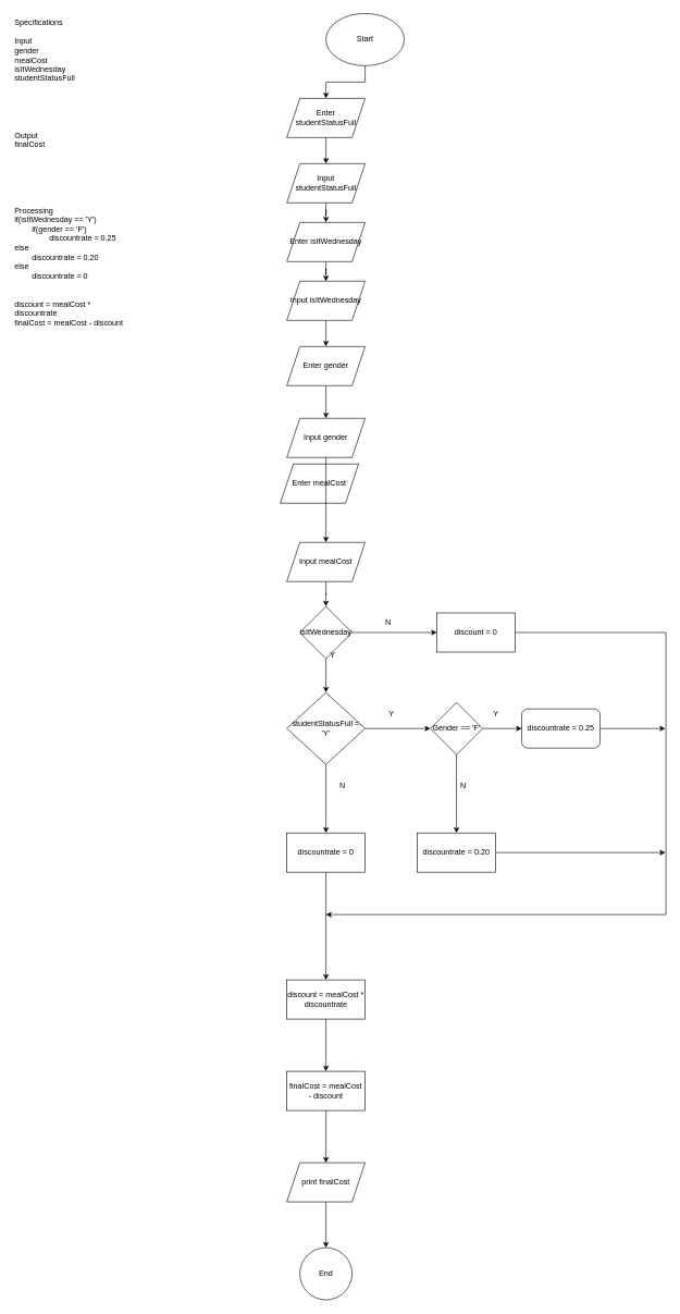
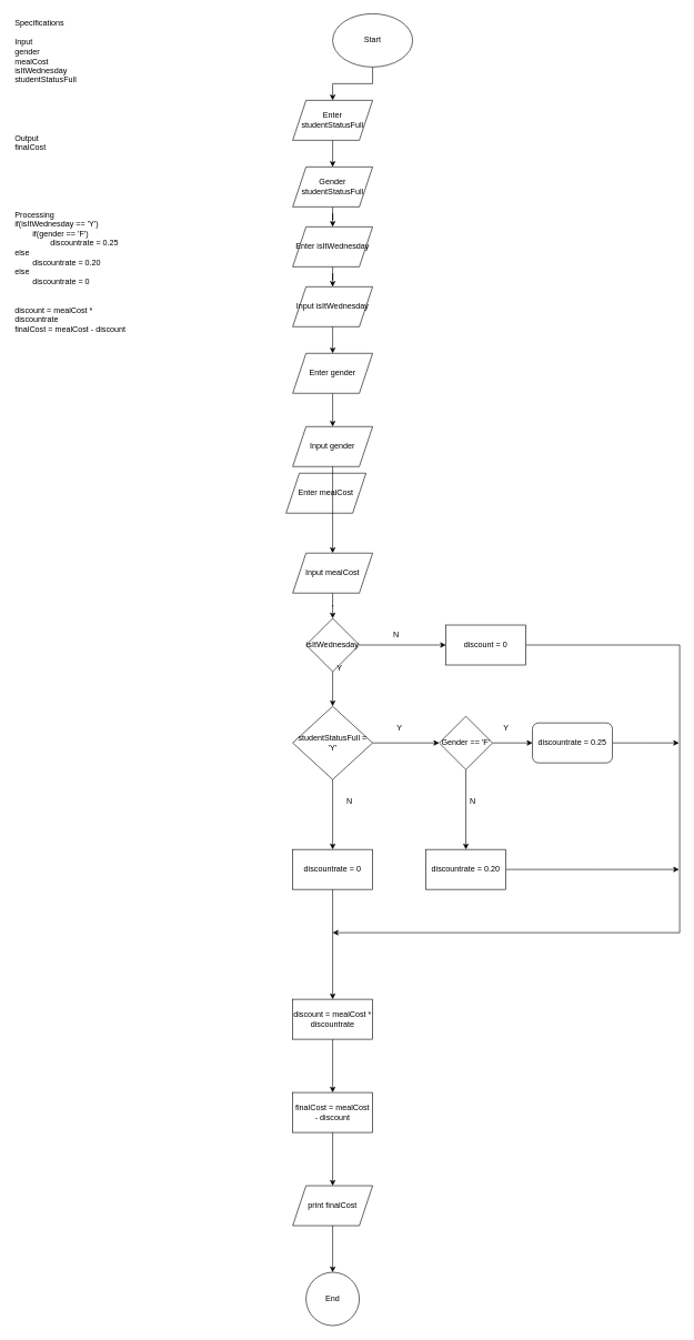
  <mxCell id="0" />
  <mxCell id="1" parent="0" />
  <mxCell id="2" value="Specifications&lt;br&gt;&lt;br&gt;Input&lt;br&gt;&lt;div&gt;gender&lt;br&gt;mealCost&lt;br&gt;isItWednesday&lt;br&gt;&lt;/div&gt;&lt;div&gt;studentStatusFull&lt;br&gt;&lt;/div&gt;&lt;br&gt;&lt;br&gt;&lt;br&gt;&lt;br&gt;&lt;br&gt;Output&lt;br&gt;finalCost&lt;br&gt;&lt;br&gt;&lt;br&gt;&lt;br&gt;&lt;br&gt;&lt;br&gt;&lt;br&gt;Processing&lt;br&gt;if(isItWednesday == 'Y')&lt;br&gt;&lt;span style=&quot;white-space: pre;&quot;&gt;&#09;&lt;/span&gt;if(gender == 'F')&lt;br&gt;&lt;div&gt;&lt;span style=&quot;white-space: pre;&quot;&gt;&#09;&lt;/span&gt;&lt;span style=&quot;white-space: pre;&quot;&gt;&#09;&lt;/span&gt;discountrate = 0.25&lt;/div&gt;&lt;div&gt;else&lt;br&gt;&lt;span style=&quot;white-space: pre;&quot;&gt;&#09;&lt;/span&gt;discountrate = 0.20&lt;br&gt;else&lt;br&gt;&lt;span style=&quot;white-space: pre;&quot;&gt;&#09;&lt;/span&gt;discountrate = 0&lt;br&gt;&lt;/div&gt;&lt;br&gt;&lt;br&gt;discount = mealCost * discountrate&lt;br&gt;finalCost = mealCost - discount" style="text;html=1;whiteSpace=wrap;overflow=hidden;rounded=0;" vertex="1" parent="1"><mxGeometry x="20" width="180" height="560" as="geometry" y="20" /></mxCell>
  <mxCell id="3" value="" style="edgeStyle=orthogonalEdgeStyle;rounded=0;orthogonalLoop=1;jettySize=auto;html=1;" edge="1" parent="1" source="4" target="6"><mxGeometry relative="1" as="geometry" /></mxCell>
  <mxCell id="4" value="Start" style="ellipse;whiteSpace=wrap;html=1;" vertex="1" parent="1"><mxGeometry x="499" y="20" width="120" height="80" as="geometry" /></mxCell>
  <mxCell id="5" value="" style="edgeStyle=orthogonalEdgeStyle;rounded=0;orthogonalLoop=1;jettySize=auto;html=1;" edge="1" parent="1" source="6" target="8"><mxGeometry relative="1" as="geometry" /></mxCell>
  <mxCell id="6" value="Enter studentStatusFull" style="shape=parallelogram;perimeter=parallelogramPerimeter;whiteSpace=wrap;html=1;fixedSize=1;" vertex="1" parent="1"><mxGeometry x="439" y="150" width="120" height="60" as="geometry" /></mxCell>
  <mxCell id="7" value="" style="edgeStyle=orthogonalEdgeStyle;rounded=0;orthogonalLoop=1;jettySize=auto;html=1;" edge="1" parent="1" source="8" target="10"><mxGeometry relative="1" as="geometry" /></mxCell>
- <mxCell id="8" value="Input studentStatusFull" style="shape=parallelogram;perimeter=parallelogramPerimeter;whiteSpace=wrap;html=1;fixedSize=1;" vertex="1" parent="1"><mxGeometry x="439" y="250" width="120" height="60" as="geometry" /></mxCell>
+ <mxCell id="8" value="Gender studentStatusFull" style="shape=parallelogram;perimeter=parallelogramPerimeter;whiteSpace=wrap;html=1;fixedSize=1;" vertex="1" parent="1"><mxGeometry x="439" y="250" width="120" height="60" as="geometry" /></mxCell>
  <mxCell id="9" value="" style="edgeStyle=orthogonalEdgeStyle;rounded=0;orthogonalLoop=1;jettySize=auto;html=1;" edge="1" parent="1" source="10" target="12"><mxGeometry relative="1" as="geometry" /></mxCell>
  <mxCell id="10" value="Enter isItWednesday" style="shape=parallelogram;perimeter=parallelogramPerimeter;whiteSpace=wrap;html=1;fixedSize=1;" vertex="1" parent="1"><mxGeometry x="439" y="340" width="120" height="60" as="geometry" /></mxCell>
  <mxCell id="11" value="" style="edgeStyle=orthogonalEdgeStyle;rounded=0;orthogonalLoop=1;jettySize=auto;html=1;" edge="1" parent="1" source="12" target="14"><mxGeometry relative="1" as="geometry" /></mxCell>
  <mxCell id="12" value="Input isItWednesday" style="shape=parallelogram;perimeter=parallelogramPerimeter;whiteSpace=wrap;html=1;fixedSize=1;" vertex="1" parent="1"><mxGeometry x="439" y="430" width="120" height="60" as="geometry" /></mxCell>
  <mxCell id="13" value="" style="edgeStyle=orthogonalEdgeStyle;rounded=0;orthogonalLoop=1;jettySize=auto;html=1;" edge="1" parent="1" source="14" target="16"><mxGeometry relative="1" as="geometry" /></mxCell>
  <mxCell id="14" value="Enter gender" style="shape=parallelogram;perimeter=parallelogramPerimeter;whiteSpace=wrap;html=1;fixedSize=1;" vertex="1" parent="1"><mxGeometry x="439" y="530" width="120" height="60" as="geometry" /></mxCell>
  <mxCell id="15" value="" style="edgeStyle=orthogonalEdgeStyle;rounded=0;orthogonalLoop=1;jettySize=auto;html=1;" edge="1" parent="1" source="44" target="19"><mxGeometry relative="1" as="geometry" /></mxCell>
  <mxCell id="16" value="Input gender" style="shape=parallelogram;perimeter=parallelogramPerimeter;whiteSpace=wrap;html=1;fixedSize=1;" vertex="1" parent="1"><mxGeometry x="439" y="640" width="120" height="60" as="geometry" /></mxCell>
  <mxCell id="17" value="" style="edgeStyle=orthogonalEdgeStyle;rounded=0;orthogonalLoop=1;jettySize=auto;html=1;" edge="1" parent="1" source="19" target="21"><mxGeometry relative="1" as="geometry" /></mxCell>
  <mxCell id="18" value="" style="edgeStyle=orthogonalEdgeStyle;rounded=0;orthogonalLoop=1;jettySize=auto;html=1;" edge="1" parent="1" source="19" target="25"><mxGeometry relative="1" as="geometry" /></mxCell>
  <mxCell id="19" value="isItWednesday" style="rhombus;whiteSpace=wrap;html=1;" vertex="1" parent="1"><mxGeometry x="459" y="928" width="80" height="80" as="geometry" /></mxCell>
  <mxCell id="20" style="edgeStyle=orthogonalEdgeStyle;rounded=0;orthogonalLoop=1;jettySize=auto;html=1;exitX=1;exitY=0.5;exitDx=0;exitDy=0;" edge="1" parent="1" source="21"><mxGeometry relative="1" as="geometry"><mxPoint x="499" y="1400" as="targetPoint" /><Array as="points"><mxPoint x="1020" y="968" /></Array></mxGeometry></mxCell>
  <mxCell id="21" value="discount = 0" style="whiteSpace=wrap;html=1;" vertex="1" parent="1"><mxGeometry x="669" y="938" width="120" height="60" as="geometry" /></mxCell>
  <mxCell id="22" value="N" style="text;html=1;align=center;verticalAlign=middle;resizable=0;points=[];autosize=1;strokeColor=none;fillColor=none;" vertex="1" parent="1"><mxGeometry x="579" y="938" width="30" height="30" as="geometry" /></mxCell>
  <mxCell id="23" value="" style="edgeStyle=orthogonalEdgeStyle;rounded=0;orthogonalLoop=1;jettySize=auto;html=1;" edge="1" parent="1" source="25" target="29"><mxGeometry relative="1" as="geometry" /></mxCell>
  <mxCell id="24" value="" style="edgeStyle=orthogonalEdgeStyle;rounded=0;orthogonalLoop=1;jettySize=auto;html=1;" edge="1" parent="1" source="25" target="34"><mxGeometry relative="1" as="geometry" /></mxCell>
  <mxCell id="25" value="studentStatusFull = 'Y'" style="rhombus;whiteSpace=wrap;html=1;" vertex="1" parent="1"><mxGeometry x="439" y="1060" width="120" height="110" as="geometry" /></mxCell>
  <mxCell id="26" value="Y" style="text;html=1;align=center;verticalAlign=middle;resizable=0;points=[];autosize=1;strokeColor=none;fillColor=none;" vertex="1" parent="1"><mxGeometry x="494" y="988" width="30" height="30" as="geometry" /></mxCell>
  <mxCell id="27" value="" style="edgeStyle=orthogonalEdgeStyle;rounded=0;orthogonalLoop=1;jettySize=auto;html=1;" edge="1" parent="1" source="29" target="31"><mxGeometry relative="1" as="geometry" /></mxCell>
  <mxCell id="28" value="" style="edgeStyle=orthogonalEdgeStyle;rounded=0;orthogonalLoop=1;jettySize=auto;html=1;" edge="1" parent="1" source="29" target="38"><mxGeometry relative="1" as="geometry" /></mxCell>
  <mxCell id="29" value="Gender == 'F'" style="rhombus;whiteSpace=wrap;html=1;" vertex="1" parent="1"><mxGeometry x="659" y="1075" width="80" height="80" as="geometry" /></mxCell>
  <mxCell id="30" style="edgeStyle=orthogonalEdgeStyle;rounded=0;orthogonalLoop=1;jettySize=auto;html=1;exitX=1;exitY=0.5;exitDx=0;exitDy=0;" edge="1" parent="1" source="31"><mxGeometry relative="1" as="geometry"><mxPoint x="1019" y="1115" as="targetPoint" /></mxGeometry></mxCell>
  <mxCell id="31" value="discountrate = 0.25" style="rounded=1;whiteSpace=wrap;html=1;" vertex="1" parent="1"><mxGeometry x="799" y="1085" width="120" height="60" as="geometry" /></mxCell>
  <mxCell id="32" value="Y" style="text;html=1;align=center;verticalAlign=middle;resizable=0;points=[];autosize=1;strokeColor=none;fillColor=none;" vertex="1" parent="1"><mxGeometry x="744" y="1078" width="30" height="30" as="geometry" /></mxCell>
  <mxCell id="33" value="" style="edgeStyle=orthogonalEdgeStyle;rounded=0;orthogonalLoop=1;jettySize=auto;html=1;" edge="1" parent="1" source="34" target="41"><mxGeometry relative="1" as="geometry" /></mxCell>
  <mxCell id="34" value="discountrate = 0" style="whiteSpace=wrap;html=1;" vertex="1" parent="1"><mxGeometry x="439" y="1275" width="120" height="60" as="geometry" /></mxCell>
  <mxCell id="35" value="N" style="text;html=1;align=center;verticalAlign=middle;resizable=0;points=[];autosize=1;strokeColor=none;fillColor=none;" vertex="1" parent="1"><mxGeometry x="509" y="1188" width="30" height="30" as="geometry" /></mxCell>
  <mxCell id="36" value="Y" style="text;html=1;align=center;verticalAlign=middle;resizable=0;points=[];autosize=1;strokeColor=none;fillColor=none;" vertex="1" parent="1"><mxGeometry x="584" y="1078" width="30" height="30" as="geometry" /></mxCell>
  <mxCell id="37" style="edgeStyle=orthogonalEdgeStyle;rounded=0;orthogonalLoop=1;jettySize=auto;html=1;exitX=1;exitY=0.5;exitDx=0;exitDy=0;" edge="1" parent="1" source="38"><mxGeometry relative="1" as="geometry"><mxPoint x="1019" y="1305" as="targetPoint" /></mxGeometry></mxCell>
  <mxCell id="38" value="discountrate = 0.20" style="whiteSpace=wrap;html=1;" vertex="1" parent="1"><mxGeometry x="639" y="1275" width="120" height="60" as="geometry" /></mxCell>
  <mxCell id="39" value="N" style="text;html=1;align=center;verticalAlign=middle;resizable=0;points=[];autosize=1;strokeColor=none;fillColor=none;" vertex="1" parent="1"><mxGeometry x="694" y="1188" width="30" height="30" as="geometry" /></mxCell>
  <mxCell id="40" value="" style="edgeStyle=orthogonalEdgeStyle;rounded=0;orthogonalLoop=1;jettySize=auto;html=1;" edge="1" parent="1" source="41" target="46"><mxGeometry relative="1" as="geometry" /></mxCell>
  <mxCell id="41" value="discount = mealCost * discountrate" style="whiteSpace=wrap;html=1;" vertex="1" parent="1"><mxGeometry x="439" y="1500" width="120" height="60" as="geometry" /></mxCell>
  <mxCell id="42" value="Enter mealCost" style="shape=parallelogram;perimeter=parallelogramPerimeter;whiteSpace=wrap;html=1;fixedSize=1;" vertex="1" parent="1"><mxGeometry x="429" y="710" width="120" height="60" as="geometry" /></mxCell>
  <mxCell id="43" value="" style="edgeStyle=orthogonalEdgeStyle;rounded=0;orthogonalLoop=1;jettySize=auto;html=1;" edge="1" parent="1" source="16" target="44"><mxGeometry relative="1" as="geometry"><mxPoint x="499" y="740" as="sourcePoint" /><mxPoint x="499" y="928" as="targetPoint" /></mxGeometry></mxCell>
  <mxCell id="44" value="Input mealCost" style="shape=parallelogram;perimeter=parallelogramPerimeter;whiteSpace=wrap;html=1;fixedSize=1;" vertex="1" parent="1"><mxGeometry x="439" y="830" width="120" height="60" as="geometry" /></mxCell>
  <mxCell id="45" value="" style="edgeStyle=orthogonalEdgeStyle;rounded=0;orthogonalLoop=1;jettySize=auto;html=1;" edge="1" parent="1" source="46" target="48"><mxGeometry relative="1" as="geometry" /></mxCell>
  <mxCell id="46" value="finalCost = mealCost - discount" style="whiteSpace=wrap;html=1;" vertex="1" parent="1"><mxGeometry x="439" y="1640" width="120" height="60" as="geometry" /></mxCell>
  <mxCell id="47" value="" style="edgeStyle=orthogonalEdgeStyle;rounded=0;orthogonalLoop=1;jettySize=auto;html=1;" edge="1" parent="1" source="48" target="49"><mxGeometry relative="1" as="geometry" /></mxCell>
  <mxCell id="48" value="print finalCost" style="shape=parallelogram;perimeter=parallelogramPerimeter;whiteSpace=wrap;html=1;fixedSize=1;" vertex="1" parent="1"><mxGeometry x="439" y="1780" width="120" height="60" as="geometry" /></mxCell>
  <mxCell id="49" value="End" style="ellipse;whiteSpace=wrap;html=1;" vertex="1" parent="1"><mxGeometry x="459" y="1910" width="80" height="80" as="geometry" /></mxCell>
